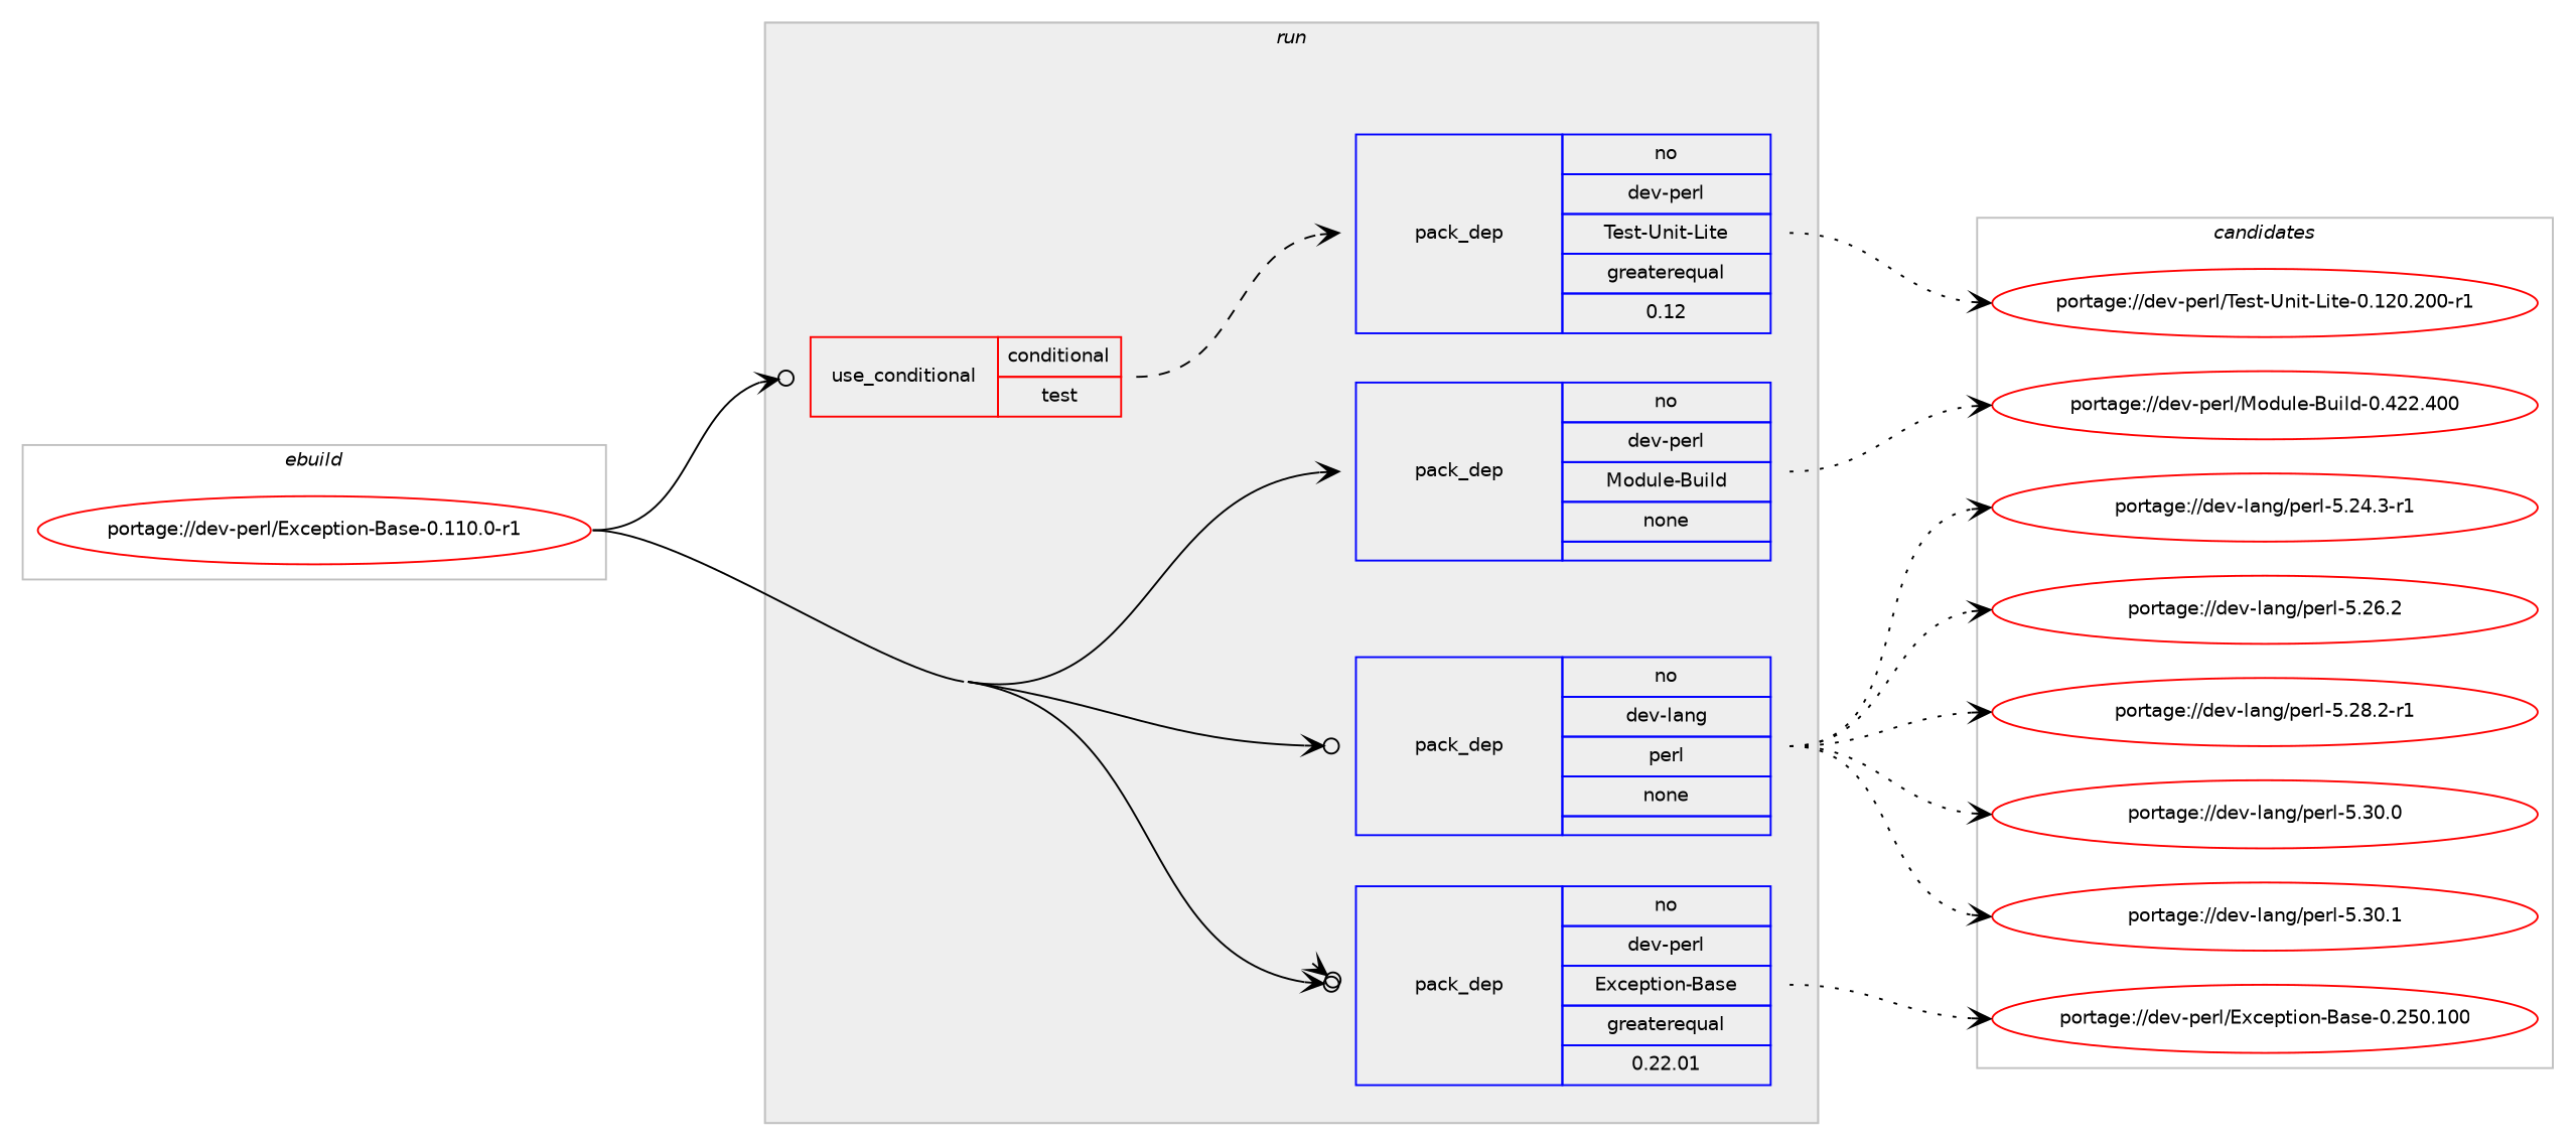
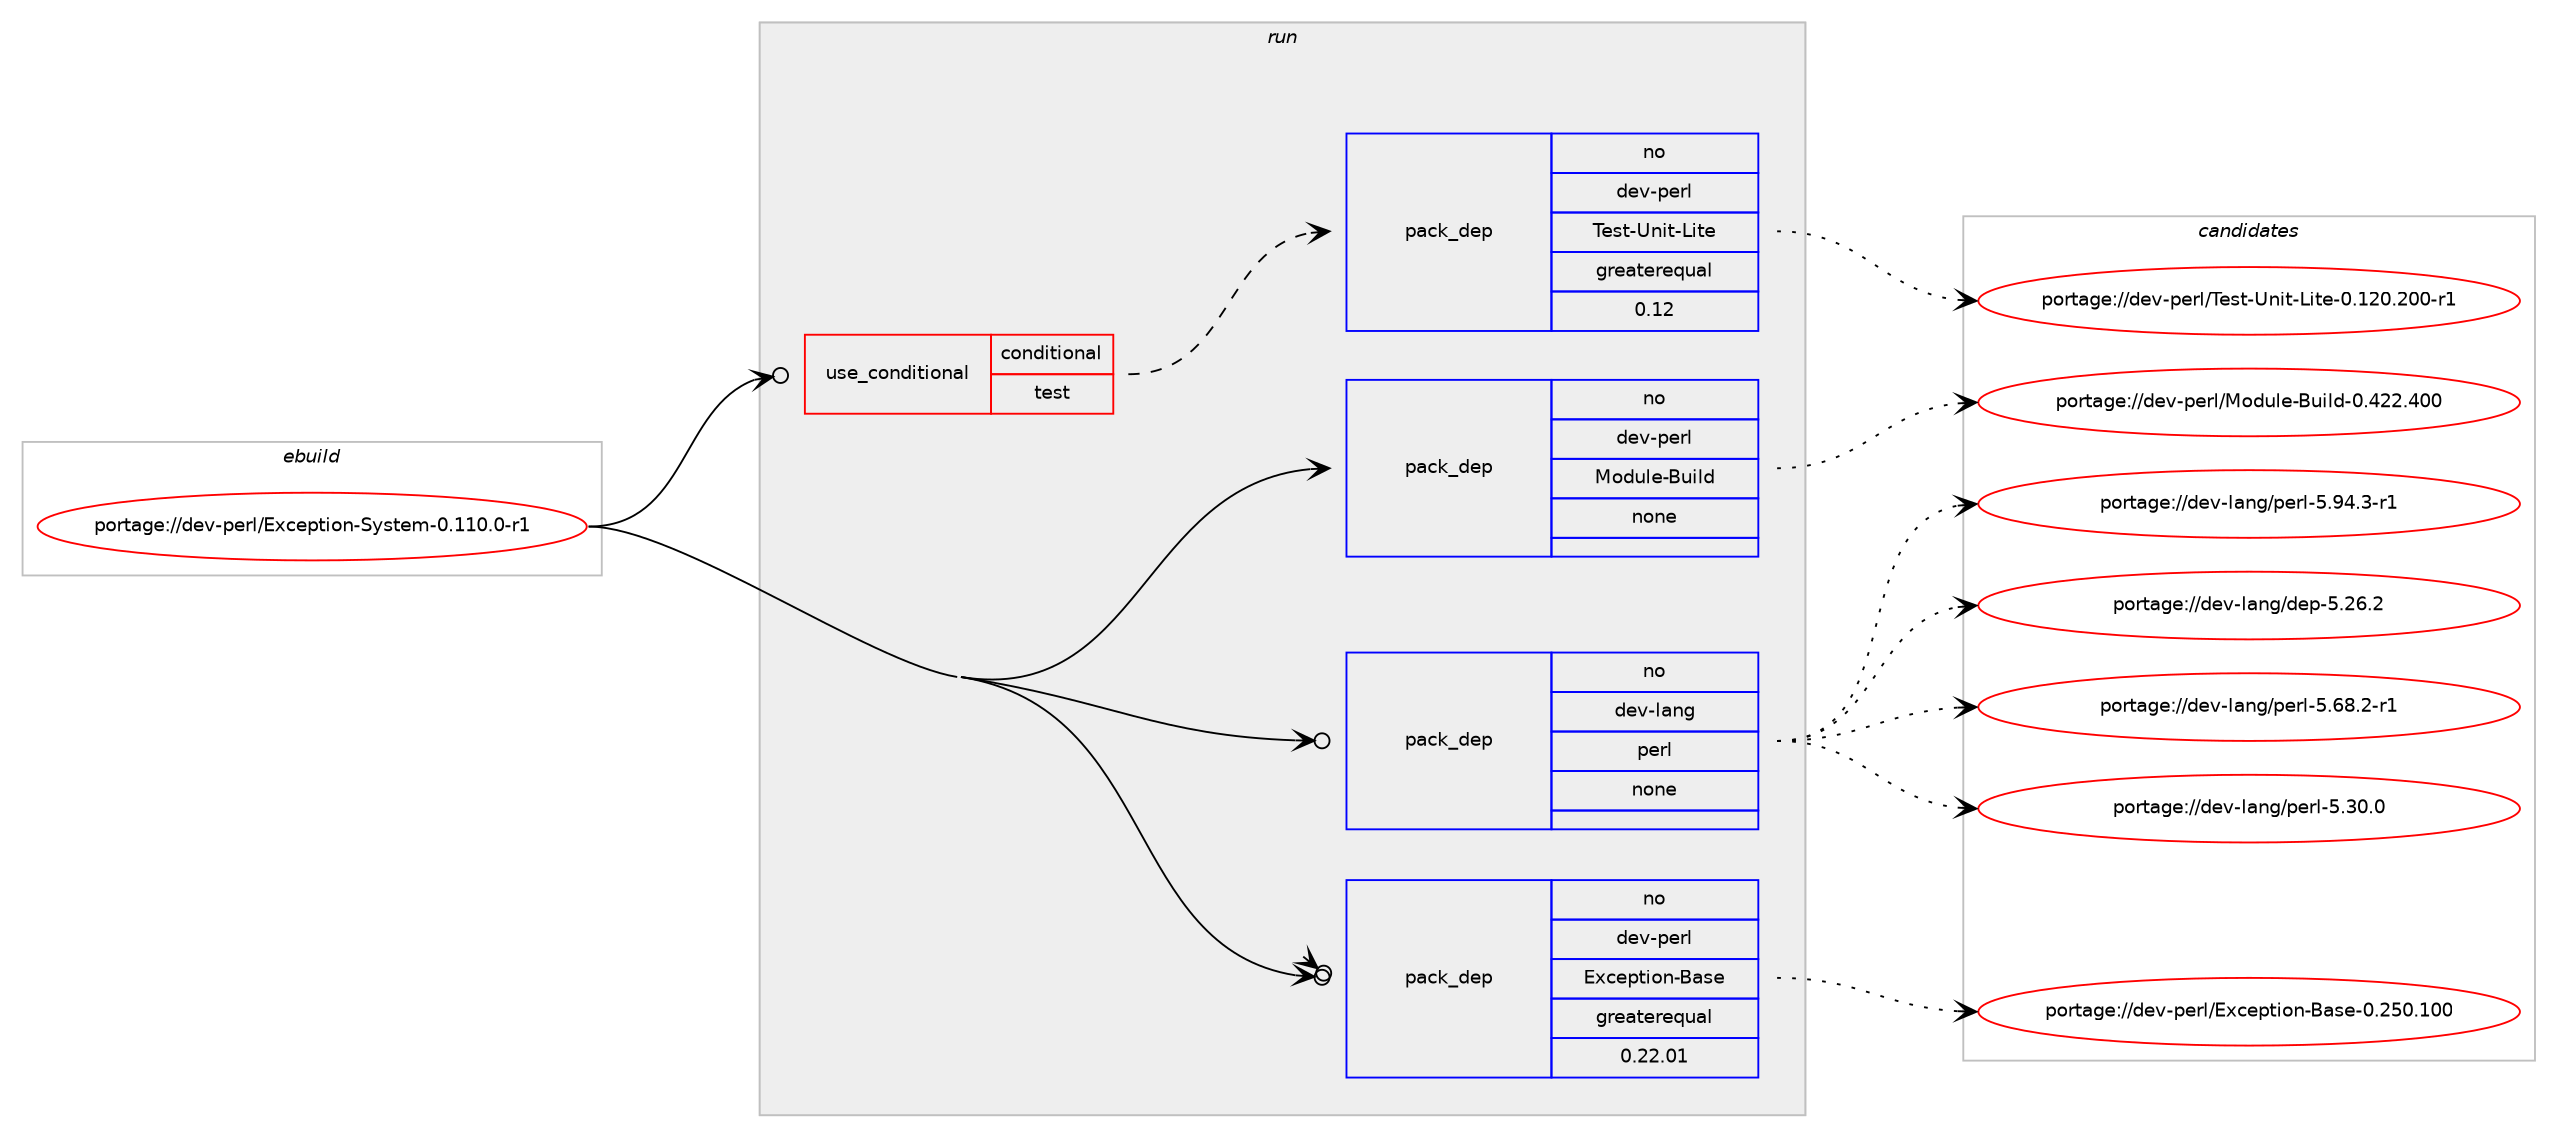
  digraph {
    compound=true
    concentrate=true
    fontname=Helvetica
    fontsize=10
    newrank=true
    rankdir=LR
    ranksep=1.5
    node [color=red fontname=Helvetica fontsize=10]
    edge [arrowhead=vee headport=w style=dotted tailport=e weight=100]
-   n1 [label="portage://dev-perl/Exception-Base-0.110.0-r1" width=4]
+   n1 [label="portage://dev-perl/Exception-System-0.110.0-r1" width=4]
    n2 [color=blue label=<<TABLE BORDER="0" CELLBORDER="1" CELLSPACING="0" CELLPADDING="4" WIDTH="220"><TR><TD ROWSPAN="6" CELLPADDING="30">pack_dep</TD></TR><TR><TD WIDTH="110">no</TD></TR><TR><TD>dev-perl</TD></TR><TR><TD>Test-Unit-Lite</TD></TR><TR><TD>greaterequal</TD></TR><TR><TD>0.12</TD></TR></TABLE>> shape=none]
    n3 [label=<<TABLE BORDER="0" CELLBORDER="1" CELLSPACING="0" CELLPADDING="4"><TR><TD ROWSPAN="3" CELLPADDING="10">use_conditional</TD></TR><TR><TD>conditional</TD></TR><TR><TD>test</TD></TR></TABLE>> shape=none]
    n4 [color=blue label=<<TABLE BORDER="0" CELLBORDER="1" CELLSPACING="0" CELLPADDING="4" WIDTH="220"><TR><TD ROWSPAN="6" CELLPADDING="30">pack_dep</TD></TR><TR><TD WIDTH="110">no</TD></TR><TR><TD>dev-perl</TD></TR><TR><TD>Module-Build</TD></TR><TR><TD>none</TD></TR><TR><TD></TD></TR></TABLE>> shape=none]
    n5 [color=blue label=<<TABLE BORDER="0" CELLBORDER="1" CELLSPACING="0" CELLPADDING="4" WIDTH="220"><TR><TD ROWSPAN="6" CELLPADDING="30">pack_dep</TD></TR><TR><TD WIDTH="110">no</TD></TR><TR><TD>dev-lang</TD></TR><TR><TD>perl</TD></TR><TR><TD>none</TD></TR><TR><TD></TD></TR></TABLE>> shape=none]
    n6 [color=blue label=<<TABLE BORDER="0" CELLBORDER="1" CELLSPACING="0" CELLPADDING="4" WIDTH="220"><TR><TD ROWSPAN="6" CELLPADDING="30">pack_dep</TD></TR><TR><TD WIDTH="110">no</TD></TR><TR><TD>dev-perl</TD></TR><TR><TD>Exception-Base</TD></TR><TR><TD>greaterequal</TD></TR><TR><TD>0.22.01</TD></TR></TABLE>> shape=none]
    n7 [label="portage://dev-perl/Test-Unit-Lite-0.120.200-r1" width=4]
    n8 [label="portage://dev-perl/Module-Build-0.422.400" width=4]
-   n9 [label="portage://dev-lang/perl-5.24.3-r1" width=4]
-   n10 [label="portage://dev-lang/perl-5.26.2" width=4]
-   n11 [label="portage://dev-lang/perl-5.28.2-r1" width=4]
+   n9 [label="portage://dev-lang/perl-5.94.3-r1" width=4]
+   n10 [label="portage://dev-lang/dep-5.26.2" width=4]
+   n11 [label="portage://dev-lang/perl-5.68.2-r1" width=4]
    n12 [label="portage://dev-lang/perl-5.30.0" width=4]
-   n13 [label="portage://dev-lang/perl-5.30.1" width=4]
    n14 [label="portage://dev-perl/Exception-Base-0.250.100" width=4]
    subgraph cluster_1 {
      color=gray
      label=<<i>ebuild</i>>
      rank=same
      n1
    }
    subgraph cluster_2 {
      color=gray
      label=<<i>dependencies</i>>
      subgraph cluster_3 {
        color=gray
        fillcolor="#eeeeee"
        label=<<i>compile</i>>
        style=filled
        subgraph sub_4 {
          color=gray
          fillcolor="#eeeeee"
          label=<<i>compile</i>>
          style=filled
          n3
          subgraph sub_5 {
            color=gray
            fillcolor="#eeeeee"
            label=<<i>compile</i>>
            style=filled
            n2
          }
        }
        subgraph sub_6 {
          color=gray
          fillcolor="#eeeeee"
          label=<<i>compile</i>>
          style=filled
          n4
        }
      }
      subgraph cluster_7 {
        color=gray
        fillcolor="#eeeeee"
        label=<<i>compile and run</i>>
        style=filled
        subgraph sub_8 {
          color=gray
          fillcolor="#eeeeee"
          label=<<i>compile and run</i>>
          style=filled
          n5
        }
        subgraph sub_9 {
          color=gray
          fillcolor="#eeeeee"
          label=<<i>compile and run</i>>
          style=filled
          n6
        }
      }
      subgraph cluster_10 {
        color=gray
        fillcolor="#eeeeee"
        label=<<i>run</i>>
        style=filled
      }
    }
    subgraph cluster_11 {
      color=gray
      label=<<i>candidates</i>>
      rank=same
      subgraph sub_12 {
        color=black
        label=<<i>candidates</i>>
        nodesep=1
        rank=same
        n7
      }
      subgraph sub_13 {
        color=black
        label=<<i>candidates</i>>
        nodesep=1
        rank=same
        n8
      }
      subgraph sub_14 {
        color=black
        label=<<i>candidates</i>>
        nodesep=1
        rank=same
        n9
        n10
        n11
        n12
-       n13
      }
      subgraph sub_15 {
        color=black
        label=<<i>candidates</i>>
        nodesep=1
        rank=same
        n14
      }
    }
    n1 -> n3 [arrowhead=odotvee style=solid weight=20]
    n1 -> n4 [style=solid weight=20]
    n1 -> n5 [arrowhead=odotvee style=solid weight=20]
    n1 -> n6 [arrowhead=odotvee style=solid weight=20]
    n2 -> n7
    n3 -> n2 [style=dashed weight=20]
    n4 -> n8
    n5 -> n9
    n5 -> n10
    n5 -> n11
    n5 -> n12
-   n5 -> n13
    n6 -> n14
  }
